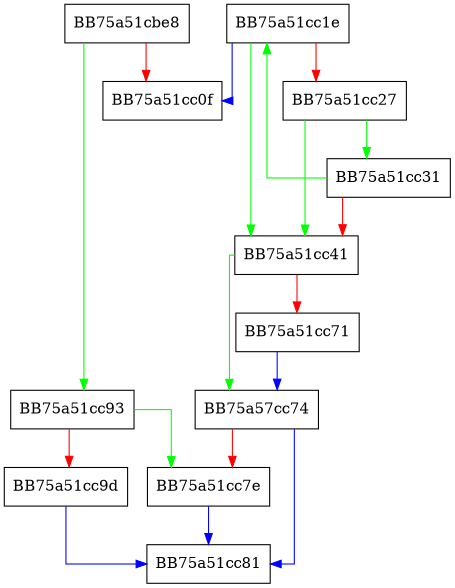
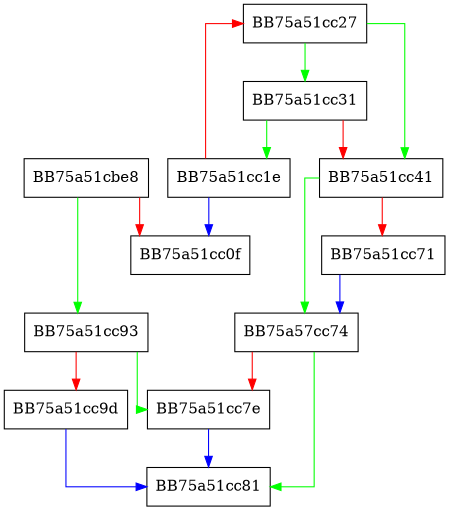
  digraph {
    splines=ortho
    node [shape=box]
    edge [color=green]
    BB75a51cbe8
    BB75a51cc93
    BB75a51cc0f
    BB75a51cc9d
    BB75a51cc7e
    BB75a51cc81
    BB75a51cc1e
    BB75a51cc41
    BB75a51cc27
    n10 [label=BB75a57cc74]
    BB75a51cc71
    BB75a51cc31
    BB75a51cbe8 -> BB75a51cc93
    BB75a51cbe8 -> BB75a51cc0f [color=red]
    BB75a51cc93 -> BB75a51cc9d [color=red]
    BB75a51cc93 -> BB75a51cc7e
    BB75a51cc9d -> BB75a51cc81 [color=blue]
    BB75a51cc7e -> BB75a51cc81 [color=blue]
    BB75a51cc1e -> BB75a51cc0f [color=blue]
-   BB75a51cc1e -> BB75a51cc41
    BB75a51cc1e -> BB75a51cc27 [color=red]
    BB75a51cc41 -> n10
    BB75a51cc41 -> BB75a51cc71 [color=red]
    BB75a51cc27 -> BB75a51cc41
    BB75a51cc27 -> BB75a51cc31
    n10 -> BB75a51cc7e [color=red]
-   n10 -> BB75a51cc81 [color=blue]
+   n10 -> BB75a51cc81
    BB75a51cc71 -> n10 [color=blue]
    BB75a51cc31 -> BB75a51cc1e
    BB75a51cc31 -> BB75a51cc41 [color=red]
  }
